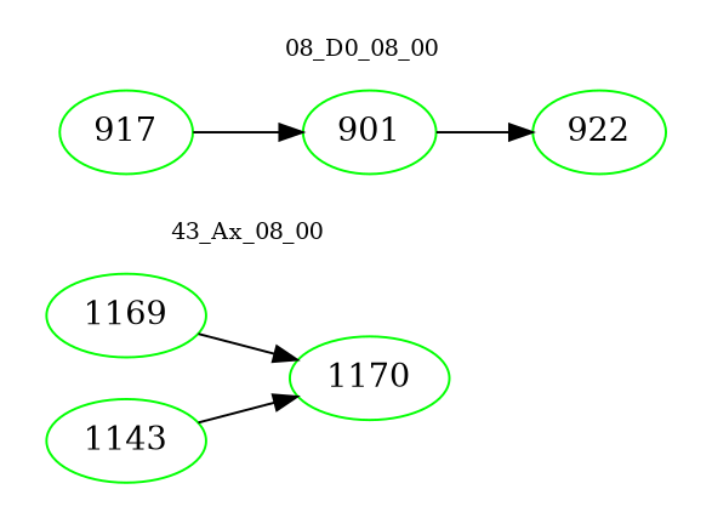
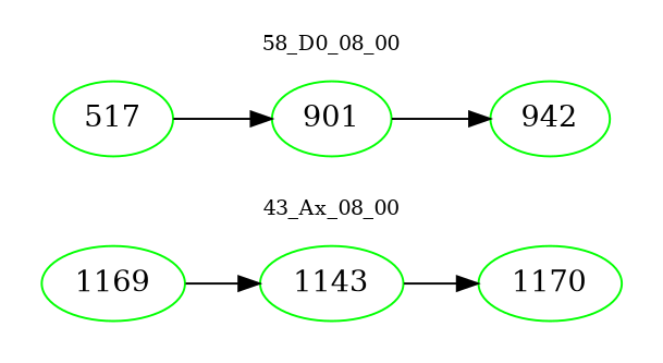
  digraph {
    rankdir=LR
    node [color=green]
    edge [color=black]
    n1 [label=1169]
    n2 [label=1143]
    n3 [label=1170]
-   n4 [label=917]
+   n4 [label=517]
    n5 [label=901]
-   n6 [label=922]
+   n6 [label=942]
    subgraph cluster_1 {
      color=white
      fontsize=10
      label="43_Ax_08_00"
      n1
      n2
      n3
    }
    subgraph cluster_2 {
      color=white
      fontsize=10
-     label="08_D0_08_00"
+     label="58_D0_08_00"
      n4
      n5
      n6
    }
-   n1 -> n3
+   n1 -> n2
    n2 -> n3
    n4 -> n5
    n5 -> n6
  }
